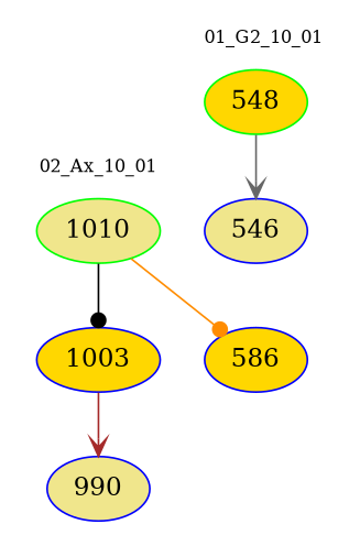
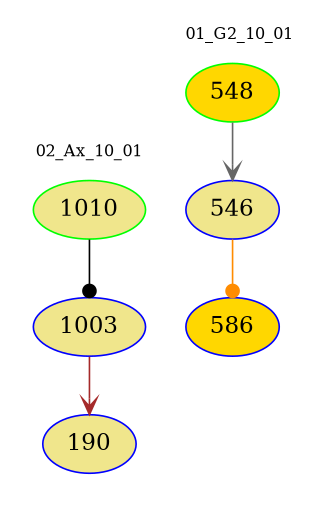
  digraph {
    node [color=blue fillcolor=khaki style=filled]
    edge [arrowhead=dot]
    n1 [color=green label=1010]
-   n2 [fillcolor=gold label=1003]
-   n3 [label=990]
+   n2 [label=1003]
+   n3 [label=190]
    n4 [color=green fillcolor=gold label=548]
    n5 [label=546]
    n6 [fillcolor=gold label=586]
    subgraph cluster_1 {
      color=white
      fontsize=10
      label="02_Ax_10_01"
      n1
      n2
      n3
    }
    subgraph cluster_2 {
      color=white
      fontsize=10
      label="01_G2_10_01"
      n4
      n5
      n6
    }
    n1 -> n2 [color=black]
    n2 -> n3 [arrowhead=vee color=brown]
    n4 -> n5 [arrowhead=vee color=gray40]
-   n1 -> n6 [color=darkorange]
+   n5 -> n6 [color=darkorange]
  }
